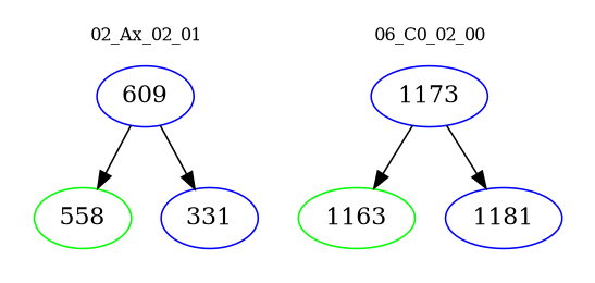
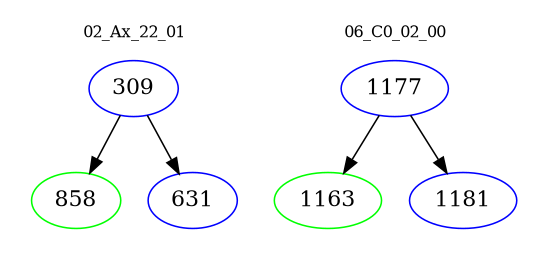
  digraph {
    node [color=blue]
    edge [color=black]
-   n1 [label=609]
-   n2 [color=green label=558]
-   n3 [label=331]
-   n4 [label=1173]
+   n1 [label=309]
+   n2 [color=green label=858]
+   n3 [label=631]
+   n4 [label=1177]
    n5 [color=green label=1163]
    n6 [label=1181]
    subgraph cluster_1 {
      color=white
      fontsize=10
-     label="02_Ax_02_01"
+     label="02_Ax_22_01"
      n1
      n2
      n3
    }
    subgraph cluster_2 {
      color=white
      fontsize=10
      label="06_C0_02_00"
      n4
      n5
      n6
    }
    n1 -> n2
    n1 -> n3
    n4 -> n5
    n4 -> n6
  }
